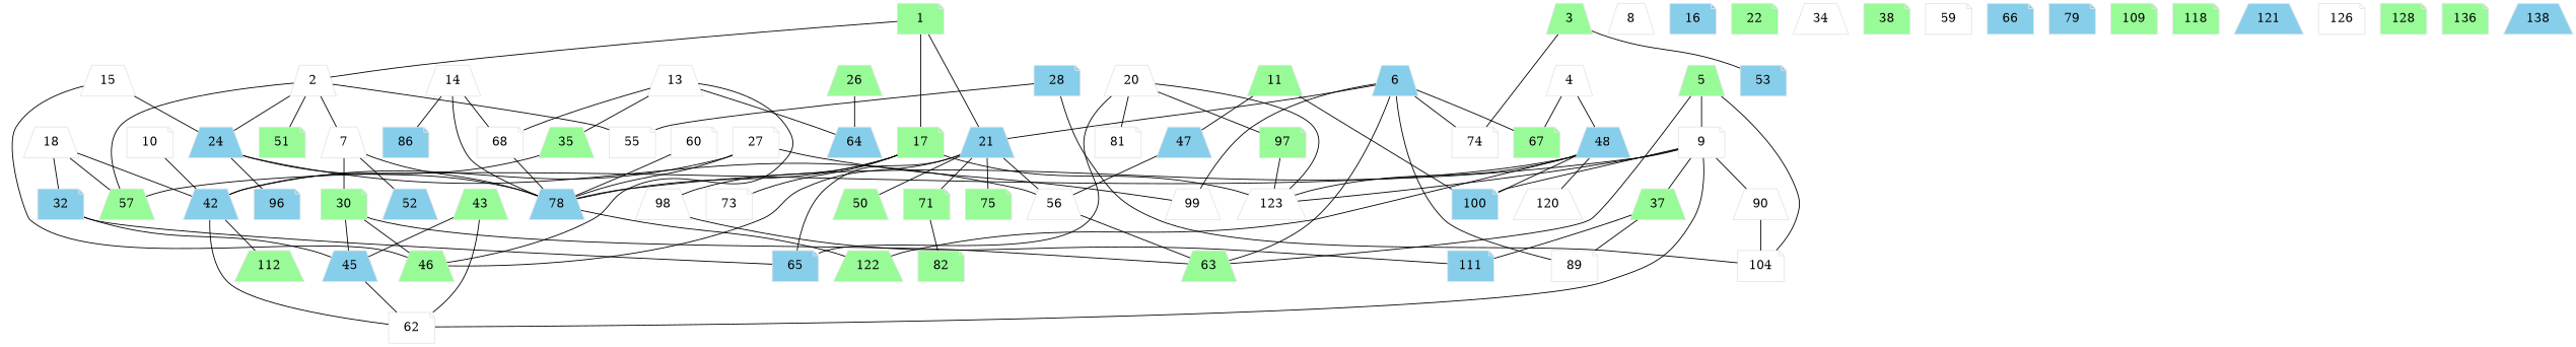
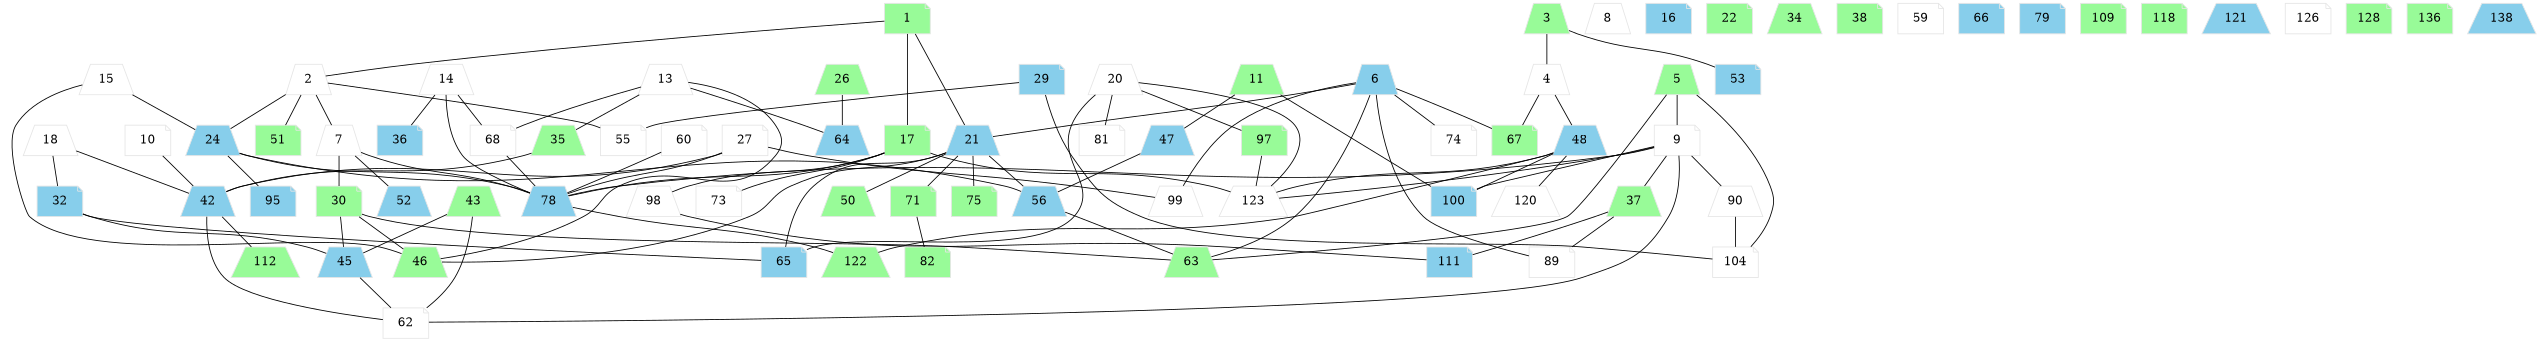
  graph {
    node [color=gray90 fillcolor=palegreen shape=trapezium style=filled]
    1 [shape=note super="+54+39"]
    2 [fillcolor=white super="+12+80"]
    17 [shape=note super="+40"]
    21 [fillcolor=skyblue super="+93+101+58"]
    7 [fillcolor=white super="+31"]
    24 [fillcolor=skyblue super="+110"]
    51 [shape=note]
    55 [fillcolor=white shape=note]
-   57
    78 [fillcolor=skyblue super="+91+107"]
    123 [fillcolor=white super="+137"]
    73 [fillcolor=white shape=note]
    98 [fillcolor=white]
    46
    65 [fillcolor=skyblue shape=note super="+102"]
    50
-   56 [fillcolor=white super="+108"]
+   56 [fillcolor=skyblue super="+108"]
    71 [shape=note]
    75 [shape=note super="+77"]
    30 [shape=note super="+83+72"]
    52 [fillcolor=skyblue]
-   96 [fillcolor=skyblue shape=note]
+   96 [fillcolor=skyblue shape=note label=95]
    3
    53 [fillcolor=skyblue shape=note]
    74 [fillcolor=white shape=note]
    4 [fillcolor=white super="+61"]
    48 [fillcolor=skyblue super="+103"]
    67 [shape=note super="+94"]
    100 [fillcolor=skyblue shape=note]
    120 [fillcolor=white]
    122 [super="+130"]
    9 [fillcolor=white shape=note super="+76+84+41"]
    37
    62 [fillcolor=white shape=note super="+135"]
    90 [fillcolor=white]
    5
    63
    104 [fillcolor=white shape=note]
    6 [fillcolor=skyblue super="+44"]
    89 [fillcolor=white shape=note]
    99 [fillcolor=white]
    45 [fillcolor=skyblue super="+85"]
    8 [fillcolor=white super="+129"]
    111 [fillcolor=skyblue shape=note super="+119"]
    42 [fillcolor=skyblue super="+70"]
    112
    10 [fillcolor=white shape=note]
    11 [super="+29"]
    47 [fillcolor=skyblue]
    13 [fillcolor=white]
    35
    64 [fillcolor=skyblue super="+106"]
    68 [fillcolor=white shape=note]
    14 [fillcolor=white super="+23"]
-   36 [fillcolor=skyblue shape=note super="+133" label=86]
+   36 [fillcolor=skyblue shape=note super="+133"]
    15 [fillcolor=white super="+87+69"]
-   28 [fillcolor=skyblue shape=note super="+33"]
+   28 [fillcolor=skyblue shape=note super="+33" label=29]
    16 [fillcolor=skyblue shape=note]
    18 [fillcolor=white super="+49"]
    32 [fillcolor=skyblue shape=note super="+95"]
    20 [fillcolor=white]
    81 [fillcolor=white shape=note]
    97 [shape=note]
    82 [shape=note]
    22 [shape=note]
    60 [fillcolor=white shape=note]
    26
    27 [fillcolor=white shape=note]
-   34 [fillcolor=white super="+105"]
+   34 [super="+105"]
    38 [shape=note]
    43
    59 [fillcolor=white shape=note super="+88"]
    66 [fillcolor=skyblue shape=note]
    79 [fillcolor=skyblue shape=note]
    109 [shape=note]
    118 [shape=note]
    121 [fillcolor=skyblue]
    126 [fillcolor=white shape=note]
    128 [shape=note]
    136 [shape=note]
    138 [fillcolor=skyblue]
    1 -- 2
    1 -- 17
    1 -- 21
    2 -- 7
    2 -- 24
    2 -- 51
    2 -- 55
-   2 -- 57
    17 -- 78
    17 -- 123
    17 -- 73
    17 -- 98
    21 -- 46
    21 -- 65
    21 -- 50
    21 -- 56
    21 -- 71
    21 -- 75
    7 -- 78
    7 -- 30
    7 -- 52
    24 -- 78
    24 -- 56
    24 -- 96
    78 -- 122
    98 -- 111
    56 -- 63
    71 -- 82
    30 -- 46
    30 -- 63
    30 -- 45
    3 -- 53
-   3 -- 74
+   3 -- 4
    4 -- 48
    4 -- 67
-   48 -- 57
    48 -- 123
    48 -- 100
    48 -- 120
    48 -- 122
    9 -- 78
    9 -- 123
    9 -- 100
    9 -- 37
    9 -- 62
    9 -- 90
    37 -- 89
    37 -- 111
    90 -- 104
    5 -- 9 [weight=2]
    5 -- 63
    5 -- 104
    6 -- 21
    6 -- 74
    6 -- 67
    6 -- 63
    6 -- 89
    6 -- 99
    45 -- 62
    42 -- 62
    42 -- 112
    10 -- 42
    11 -- 100
    11 -- 47
    47 -- 56
    13 -- 46
    13 -- 35
    13 -- 64
    13 -- 68
    35 -- 42
    68 -- 78 [weight=2]
    14 -- 78
    14 -- 68
    14 -- 36
    15 -- 24
    15 -- 46
    28 -- 55
    28 -- 104
-   18 -- 57
    18 -- 42
    18 -- 32
    32 -- 65
    32 -- 45
    20 -- 123
    20 -- 65
    20 -- 81
    20 -- 97
    97 -- 123
    60 -- 78
    26 -- 64
    27 -- 78
    27 -- 99
    27 -- 42
    43 -- 62
    43 -- 45
  }
